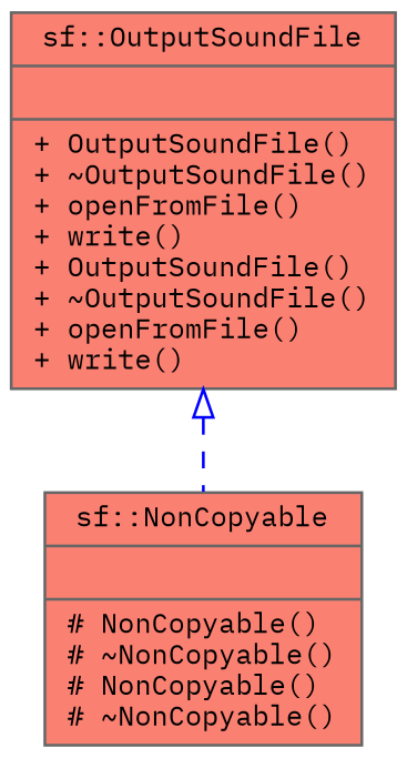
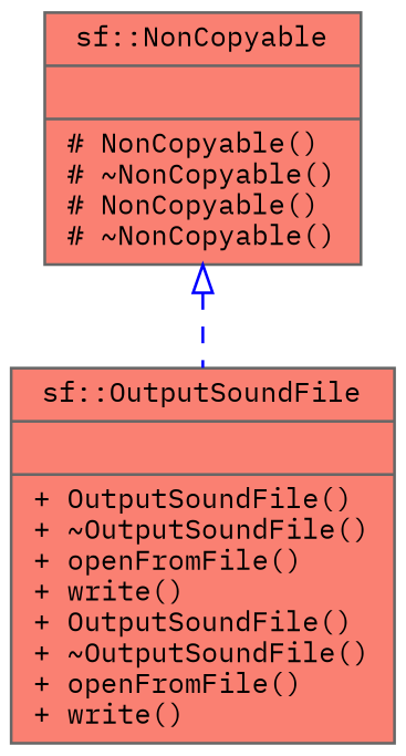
  digraph {
    fontname="IBM Plex Mono"
    node [color=gray40 fillcolor=salmon fontname="IBM Plex Mono" fontsize=10 shape=record style=filled]
    n1 [fontcolor=black height=0.2 label="{sf::OutputSoundFile\n||+ OutputSoundFile()\l+ ~OutputSoundFile()\l+ openFromFile()\l+ write()\l+ OutputSoundFile()\l+ ~OutputSoundFile()\l+ openFromFile()\l+ write()\l}" width=0.4]
    n2 [height=0.2 label="{sf::NonCopyable\n||# NonCopyable()\l# ~NonCopyable()\l# NonCopyable()\l# ~NonCopyable()\l}" width=0.4]
-   n1 -> n2 [arrowtail=onormal color=blue dir=back fontname="IBM Plex Mono" fontsize=10 labelfontname=Helvetica labelfontsize=10 style=dashed]
+   n2 -> n1 [arrowtail=onormal color=blue dir=back fontname="IBM Plex Mono" fontsize=10 labelfontname=Helvetica labelfontsize=10 style=dashed]
  }
